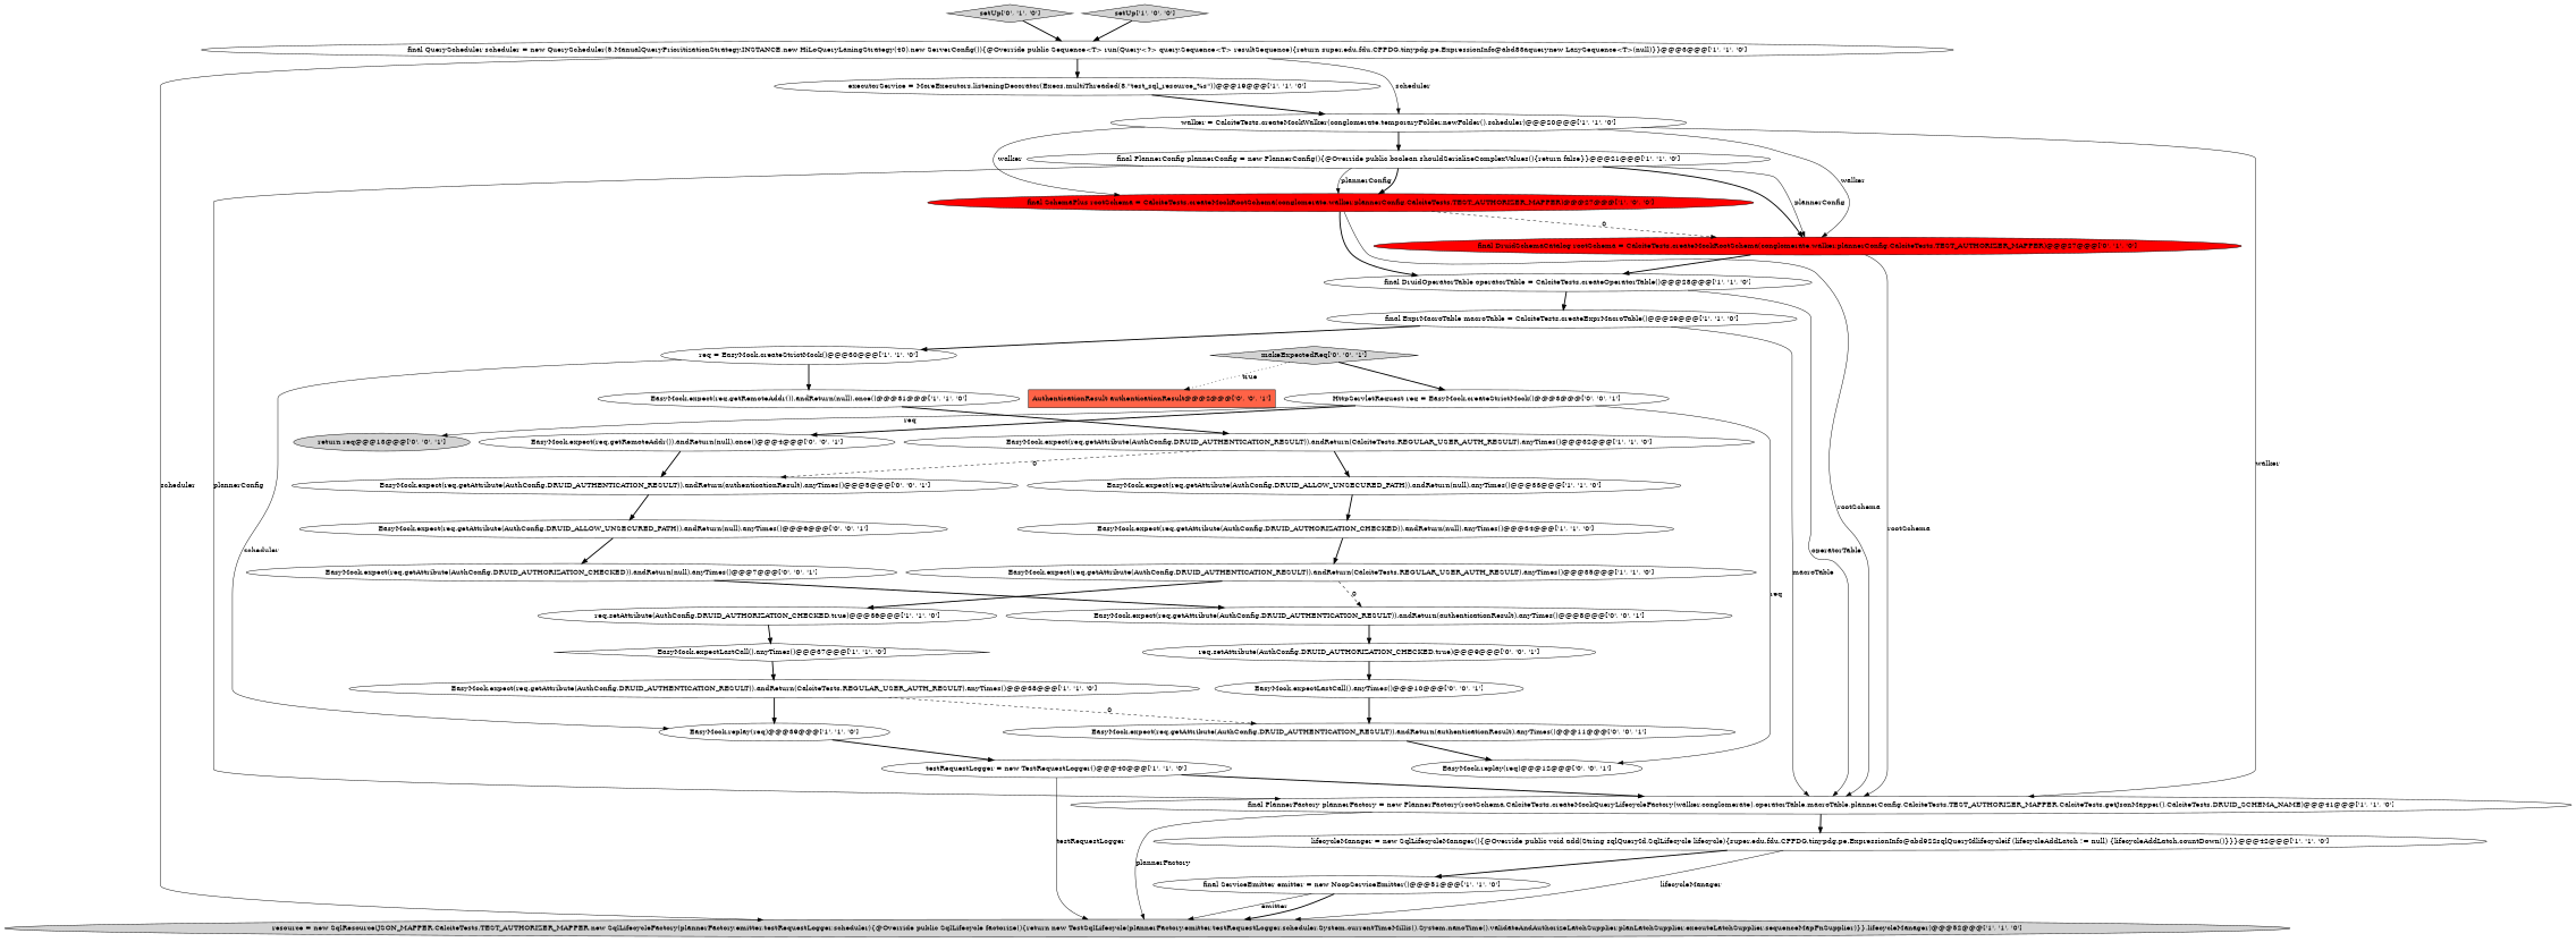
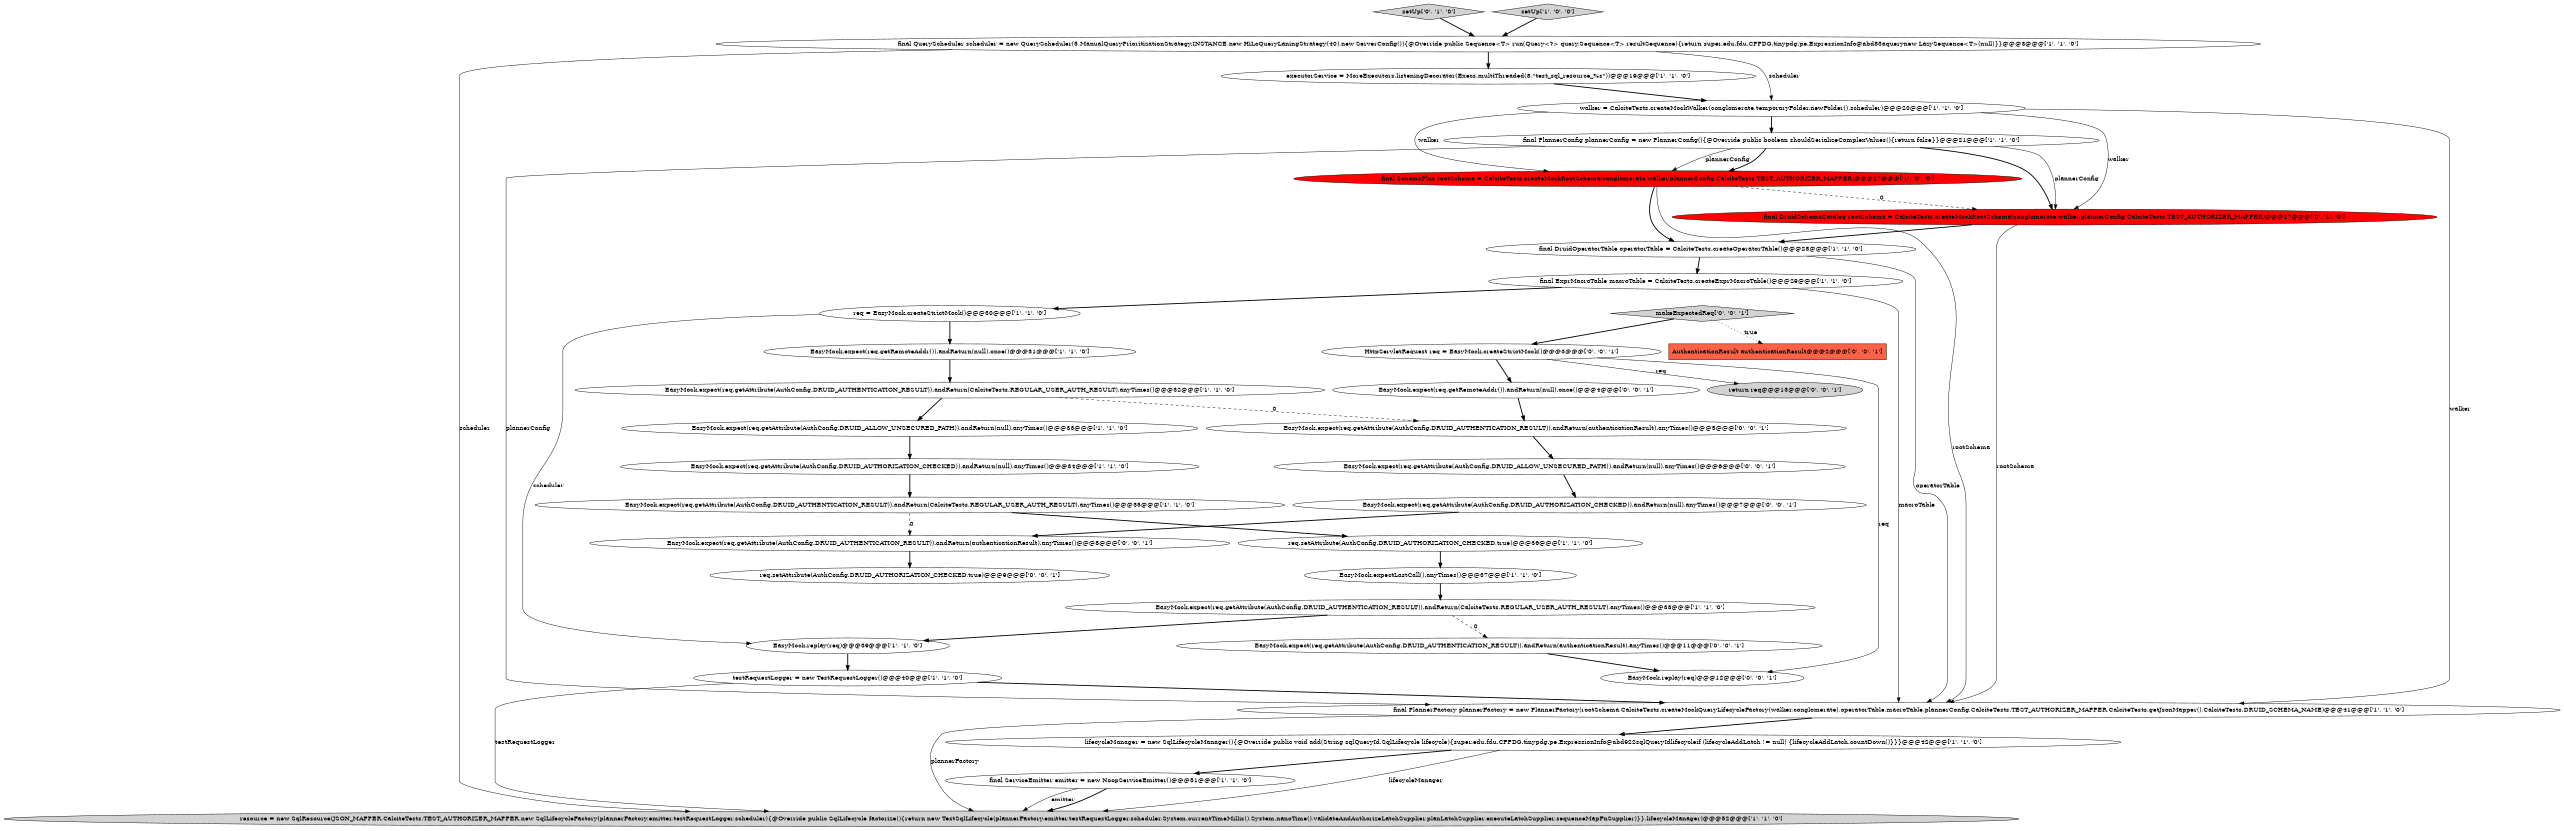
  digraph {
    node [fillcolor=white shape=ellipse style=filled]
    edge [style=bold]
    n1 [label="lifecycleManager = new SqlLifecycleManager(){@Override public void add(String sqlQueryId,SqlLifecycle lifecycle){super.edu.fdu.CPPDG.tinypdg.pe.ExpressionInfo@abd922sqlQueryIdlifecycleif (lifecycleAddLatch != null) {lifecycleAddLatch.countDown()}}}@@@42@@@['1', '1', '0']"]
    n2 [label="final ServiceEmitter emitter = new NoopServiceEmitter()@@@51@@@['1', '1', '0']"]
    n3 [fillcolor=lightgray label="resource = new SqlResource(JSON_MAPPER,CalciteTests.TEST_AUTHORIZER_MAPPER,new SqlLifecycleFactory(plannerFactory,emitter,testRequestLogger,scheduler){@Override public SqlLifecycle factorize(){return new TestSqlLifecycle(plannerFactory,emitter,testRequestLogger,scheduler,System.currentTimeMillis(),System.nanoTime(),validateAndAuthorizeLatchSupplier,planLatchSupplier,executeLatchSupplier,sequenceMapFnSupplier)}},lifecycleManager)@@@52@@@['1', '1', '0']"]
    n4 [label="EasyMock.expect(req.getAttribute(AuthConfig.DRUID_AUTHORIZATION_CHECKED)).andReturn(null).anyTimes()@@@7@@@['0', '0', '1']"]
    n5 [label="EasyMock.expect(req.getAttribute(AuthConfig.DRUID_AUTHENTICATION_RESULT)).andReturn(authenticationResult).anyTimes()@@@8@@@['0', '0', '1']"]
    n6 [label="req.setAttribute(AuthConfig.DRUID_AUTHORIZATION_CHECKED,true)@@@9@@@['0', '0', '1']"]
    n7 [label="EasyMock.expect(req.getRemoteAddr()).andReturn(null).once()@@@31@@@['1', '1', '0']"]
    n8 [label="EasyMock.expect(req.getAttribute(AuthConfig.DRUID_AUTHENTICATION_RESULT)).andReturn(CalciteTests.REGULAR_USER_AUTH_RESULT).anyTimes()@@@32@@@['1', '1', '0']"]
    n9 [label="EasyMock.expect(req.getAttribute(AuthConfig.DRUID_ALLOW_UNSECURED_PATH)).andReturn(null).anyTimes()@@@33@@@['1', '1', '0']"]
    n10 [label="EasyMock.expect(req.getAttribute(AuthConfig.DRUID_AUTHENTICATION_RESULT)).andReturn(authenticationResult).anyTimes()@@@5@@@['0', '0', '1']"]
    n11 [fillcolor=lightgray label="setUp['0', '1', '0']" shape=diamond]
    n12 [label="final QueryScheduler scheduler = new QueryScheduler(5,ManualQueryPrioritizationStrategy.INSTANCE,new HiLoQueryLaningStrategy(40),new ServerConfig()){@Override public Sequence<T> run(Query<?> query,Sequence<T> resultSequence){return super.edu.fdu.CPPDG.tinypdg.pe.ExpressionInfo@abd83aquerynew LazySequence<T>(null)}}@@@3@@@['1', '1', '0']"]
    n13 [label="walker = CalciteTests.createMockWalker(conglomerate,temporaryFolder.newFolder(),scheduler)@@@20@@@['1', '1', '0']"]
    n14 [label="executorService = MoreExecutors.listeningDecorator(Execs.multiThreaded(8,\"test_sql_resource_%s\"))@@@19@@@['1', '1', '0']"]
    n15 [label="EasyMock.expect(req.getAttribute(AuthConfig.DRUID_AUTHENTICATION_RESULT)).andReturn(CalciteTests.REGULAR_USER_AUTH_RESULT).anyTimes()@@@38@@@['1', '1', '0']"]
    n16 [label="EasyMock.replay(req)@@@39@@@['1', '1', '0']"]
    n17 [label="EasyMock.expect(req.getAttribute(AuthConfig.DRUID_AUTHENTICATION_RESULT)).andReturn(authenticationResult).anyTimes()@@@11@@@['0', '0', '1']"]
    n18 [label="testRequestLogger = new TestRequestLogger()@@@40@@@['1', '1', '0']"]
    n19 [label="EasyMock.replay(req)@@@12@@@['0', '0', '1']"]
    n20 [fillcolor=red label="final DruidSchemaCatalog rootSchema = CalciteTests.createMockRootSchema(conglomerate,walker,plannerConfig,CalciteTests.TEST_AUTHORIZER_MAPPER)@@@27@@@['0', '1', '0']"]
    n21 [label="final PlannerConfig plannerConfig = new PlannerConfig(){@Override public boolean shouldSerializeComplexValues(){return false}}@@@21@@@['1', '1', '0']"]
    n22 [fillcolor=red label="final SchemaPlus rootSchema = CalciteTests.createMockRootSchema(conglomerate,walker,plannerConfig,CalciteTests.TEST_AUTHORIZER_MAPPER)@@@27@@@['1', '0', '0']"]
    n23 [label="final PlannerFactory plannerFactory = new PlannerFactory(rootSchema,CalciteTests.createMockQueryLifecycleFactory(walker,conglomerate),operatorTable,macroTable,plannerConfig,CalciteTests.TEST_AUTHORIZER_MAPPER,CalciteTests.getJsonMapper(),CalciteTests.DRUID_SCHEMA_NAME)@@@41@@@['1', '1', '0']"]
    n24 [label="final DruidOperatorTable operatorTable = CalciteTests.createOperatorTable()@@@28@@@['1', '1', '0']"]
-   n25 [label="EasyMock.expectLastCall().anyTimes()@@@10@@@['0', '0', '1']"]
    n26 [fillcolor=lightgray label="return req@@@13@@@['0', '0', '1']"]
    n27 [label="req.setAttribute(AuthConfig.DRUID_AUTHORIZATION_CHECKED,true)@@@36@@@['1', '1', '0']"]
-   n28 [label="EasyMock.expectLastCall().anyTimes()@@@37@@@['1', '1', '0']" shape=diamond]
+   n28 [label="EasyMock.expectLastCall().anyTimes()@@@37@@@['1', '1', '0']"]
    n29 [fillcolor=tomato label="AuthenticationResult authenticationResult@@@2@@@['0', '0', '1']" shape=box]
    n30 [label="EasyMock.expect(req.getAttribute(AuthConfig.DRUID_AUTHORIZATION_CHECKED)).andReturn(null).anyTimes()@@@34@@@['1', '1', '0']"]
    n31 [label="EasyMock.expect(req.getAttribute(AuthConfig.DRUID_ALLOW_UNSECURED_PATH)).andReturn(null).anyTimes()@@@6@@@['0', '0', '1']"]
    n32 [label="req = EasyMock.createStrictMock()@@@30@@@['1', '1', '0']"]
    n33 [fillcolor=lightgray label="makeExpectedReq['0', '0', '1']" shape=diamond]
    n34 [label="HttpServletRequest req = EasyMock.createStrictMock()@@@3@@@['0', '0', '1']"]
    n35 [label="EasyMock.expect(req.getRemoteAddr()).andReturn(null).once()@@@4@@@['0', '0', '1']"]
    n36 [label="final ExprMacroTable macroTable = CalciteTests.createExprMacroTable()@@@29@@@['1', '1', '0']"]
    n37 [label="EasyMock.expect(req.getAttribute(AuthConfig.DRUID_AUTHENTICATION_RESULT)).andReturn(CalciteTests.REGULAR_USER_AUTH_RESULT).anyTimes()@@@35@@@['1', '1', '0']"]
    n38 [fillcolor=lightgray label="setUp['1', '0', '0']" shape=diamond]
    n1 -> n2
    n1 -> n3 [label=lifecycleManager style=solid]
    n2 -> n3 [label=emitter style=solid]
    n2 -> n3
    n4 -> n5
    n5 -> n6
-   n6 -> n25
    n7 -> n8
    n8 -> n9
    n8 -> n10 [label=0 style=dashed]
    n9 -> n30
    n10 -> n31
    n11 -> n12
    n12 -> n3 [label=scheduler style=solid]
    n12 -> n13 [label=scheduler style=solid]
    n12 -> n14
    n13 -> n20 [label=walker style=solid]
    n13 -> n21
    n13 -> n22 [label=walker style=solid]
    n13 -> n23 [label=walker style=solid]
    n14 -> n13
    n15 -> n16
    n15 -> n17 [label=0 style=dashed]
    n16 -> n18
    n17 -> n19
    n18 -> n3 [label=testRequestLogger style=solid]
    n18 -> n23
    n20 -> n23 [label=rootSchema style=solid]
    n20 -> n24
    n21 -> n20 [label=plannerConfig style=solid]
    n21 -> n20
    n21 -> n22 [label=plannerConfig style=solid]
    n21 -> n22
    n21 -> n23 [label=plannerConfig style=solid]
    n22 -> n20 [label=0 style=dashed]
    n22 -> n23 [label=rootSchema style=solid]
    n22 -> n24
    n23 -> n1
    n23 -> n3 [label=plannerFactory style=solid]
    n24 -> n23 [label=operatorTable style=solid]
    n24 -> n36
-   n25 -> n17
    n27 -> n28
    n28 -> n15
    n30 -> n37
    n31 -> n4
    n32 -> n7
    n32 -> n16 [label=scheduler style=solid]
    n33 -> n29 [label=true style=dotted]
    n33 -> n34
    n34 -> n19 [label=req style=solid]
    n34 -> n26 [label=req style=solid]
    n34 -> n35
    n35 -> n10
    n36 -> n23 [label=macroTable style=solid]
    n36 -> n32
    n37 -> n5 [label=0 style=dashed]
    n37 -> n27
    n38 -> n12
  }
